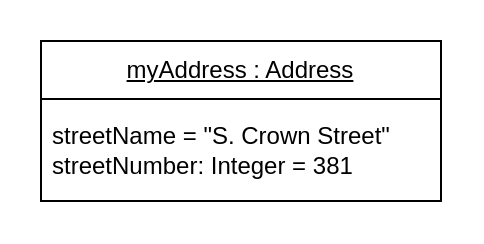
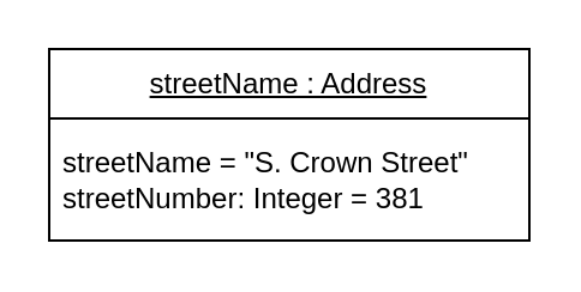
  <mxCell id="0" />
  <mxCell id="1" parent="0" />
- <mxCell id="2" value="&lt;u style=&quot;font-weight: normal;&quot;&gt;myAddress : Address&lt;/u&gt;" style="swimlane;fontStyle=1;align=center;verticalAlign=middle;childLayout=stackLayout;horizontal=1;startSize=29;horizontalStack=0;resizeParent=1;resizeParentMax=0;resizeLast=0;collapsible=0;marginBottom=0;html=1;whiteSpace=wrap;" vertex="1" parent="1"><mxGeometry width="200" height="80" as="geometry" x="20" y="20" /></mxCell>
+ <mxCell id="2" value="&lt;u style=&quot;font-weight: normal;&quot;&gt;streetName : Address&lt;/u&gt;" style="swimlane;fontStyle=1;align=center;verticalAlign=middle;childLayout=stackLayout;horizontal=1;startSize=29;horizontalStack=0;resizeParent=1;resizeParentMax=0;resizeLast=0;collapsible=0;marginBottom=0;html=1;whiteSpace=wrap;" vertex="1" parent="1"><mxGeometry width="200" height="80" as="geometry" x="20" y="20" /></mxCell>
  <mxCell id="3" value="streetName = &quot;S. Crown Street&quot;&lt;br&gt;streetNumber: Integer = 381" style="text;html=1;strokeColor=none;fillColor=none;align=left;verticalAlign=middle;spacingLeft=4;spacingRight=4;overflow=hidden;rotatable=0;points=[[0,0.5],[1,0.5]];portConstraint=eastwest;whiteSpace=wrap;" vertex="1" parent="2"><mxGeometry y="29" width="200" height="51" as="geometry" /></mxCell>
